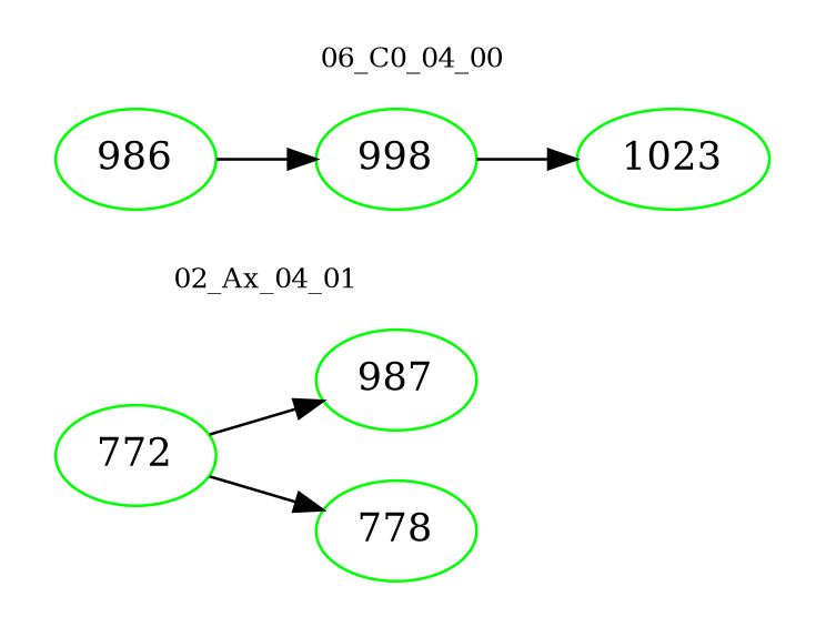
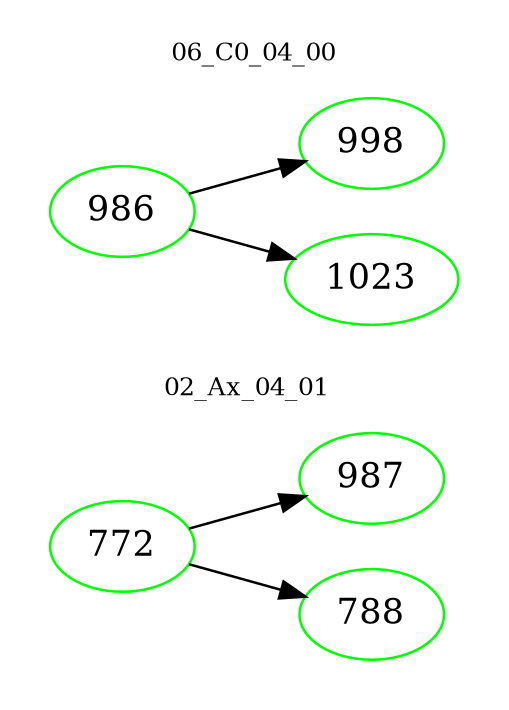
  digraph {
    rankdir=LR
    node [color=green]
    edge [color=black]
    n1 [label=772]
-   n2 [label=778]
+   n2 [label=788]
    n3 [label=987]
    n4 [label=986]
    n5 [label=1023]
    n6 [label=998]
    subgraph cluster_1 {
      color=white
      fontsize=10
      label="02_Ax_04_01"
      n1
      n2
      n3
    }
    subgraph cluster_2 {
      color=white
      fontsize=10
      label="06_C0_04_00"
      n4
      n5
      n6
    }
    n1 -> n2
    n1 -> n3
-   n6 -> n5
+   n4 -> n5
    n4 -> n6
  }
